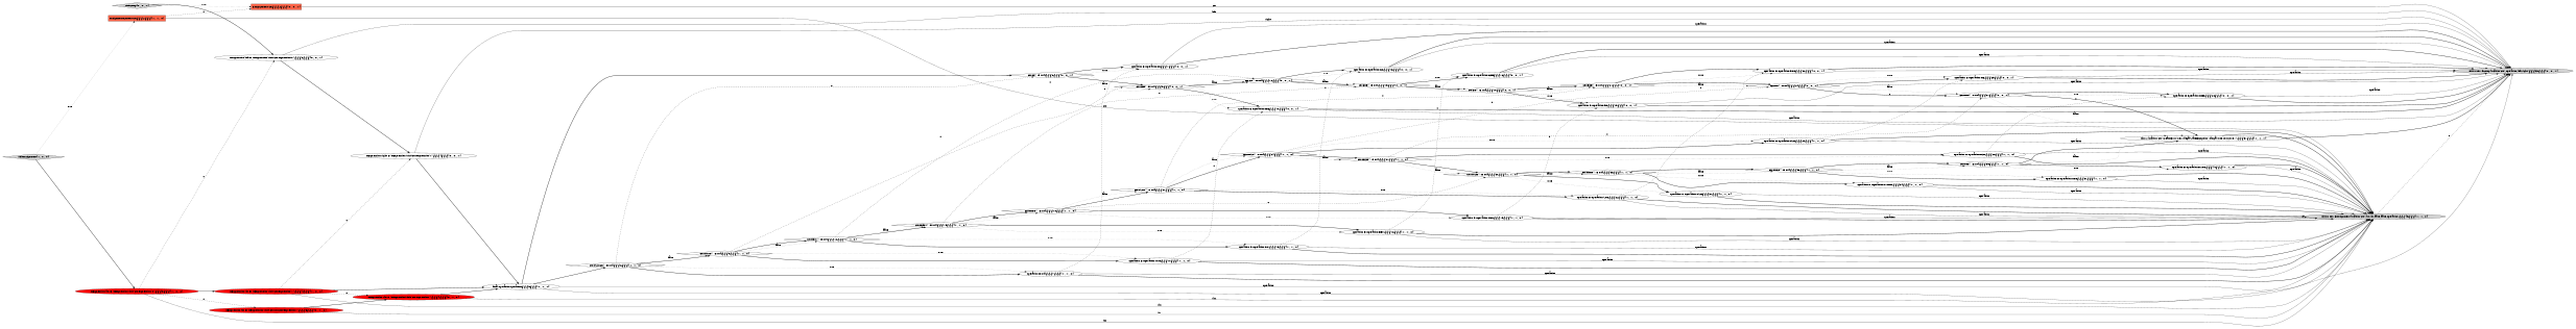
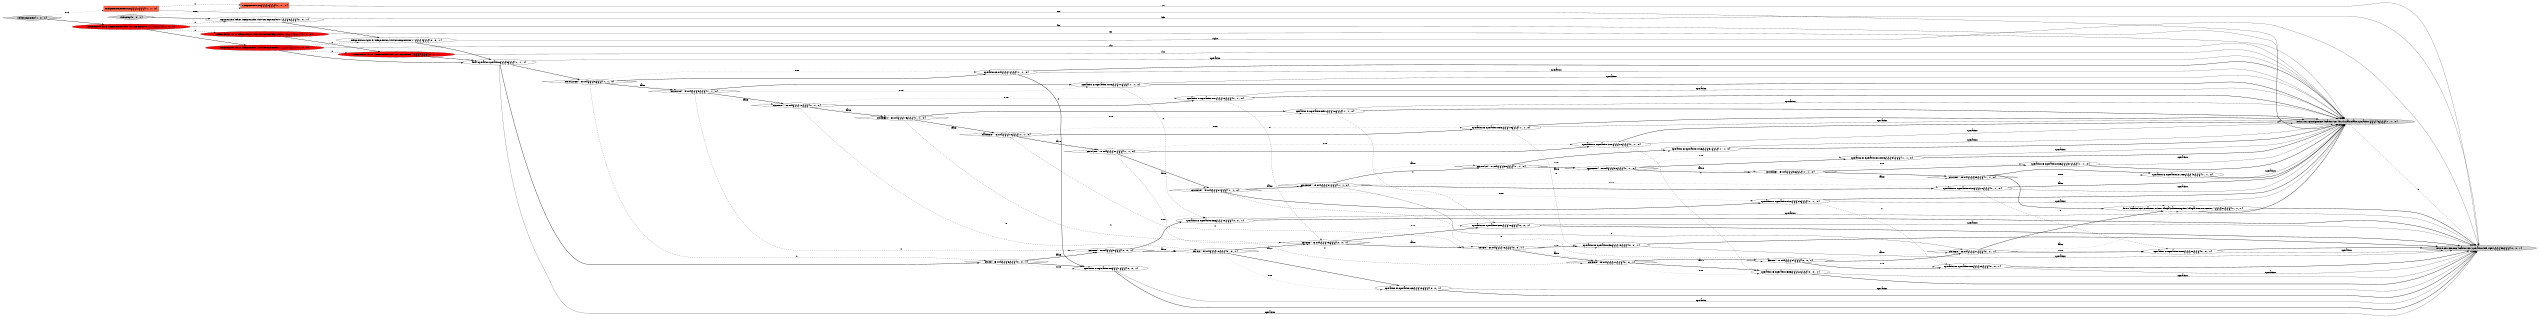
  digraph {
    fontname="DejaVu Serif"
    rankdir=LR
    node [fillcolor=white fontname="DejaVu Serif" shape=ellipse style=filled]
    edge [fontname="DejaVu Serif" style=bold]
    n1 [fillcolor=lightgray label="visitComp['0', '0', '1']" shape=diamond]
    n2 [fillcolor=tomato label="CompContext ctx@@@2@@@['0', '0', '1']" shape=box]
    n3 [label="AExpression left = (AExpression)visit(ctx.expression(0))@@@3@@@['0', '0', '1']"]
    n4 [fillcolor=lightgray label="return new EComp(location(ctx),operation,left,right)@@@33@@@['0', '0', '1']"]
    n5 [label="AExpression right = (AExpression)visit(ctx.expression(1))@@@4@@@['0', '0', '1']"]
    n6 [label="ctx.AAND() != null@@@33@@@['1', '1', '0']" shape=diamond]
    n7 [label="operation = Operation.BWAND@@@34@@@['1', '1', '0']"]
    n8 [label="ctx.AXOR() != null@@@36@@@['1', '1', '0']" shape=diamond]
    n9 [fillcolor=lightgray label="return new EAssignment(location(ctx),lhs,rhs,false,false,operation)@@@45@@@['1', '1', '0']"]
    n10 [label="ctx.AOR() != null@@@39@@@['1', '1', '0']" shape=diamond]
    n11 [label="operation = Operation.XOR@@@37@@@['1', '1', '0']"]
    n12 [label="operation = Operation.RSH@@@28@@@['1', '1', '0']"]
    n13 [label="operation = Operation.NER@@@28@@@['0', '0', '1']"]
    n14 [label="operation = Operation.USH@@@31@@@['1', '1', '0']"]
    n15 [label="ctx.AUSH() != null@@@30@@@['1', '1', '0']" shape=diamond]
    n16 [label="ctx.LTE() != null@@@9@@@['0', '0', '1']" shape=diamond]
    n17 [label="ctx.GT() != null@@@12@@@['0', '0', '1']" shape=diamond]
    n18 [label="operation = Operation.LTE@@@10@@@['0', '0', '1']"]
    n19 [label="operation = Operation.GT@@@13@@@['0', '0', '1']"]
    n20 [label="ctx.GTE() != null@@@15@@@['0', '0', '1']" shape=diamond]
    n21 [label="operation = Operation.BWOR@@@40@@@['1', '1', '0']"]
    n22 [label="ctx.EQR() != null@@@21@@@['0', '0', '1']" shape=diamond]
    n23 [label="operation = Operation.EQR@@@22@@@['0', '0', '1']"]
    n24 [label="ctx.NE() != null@@@24@@@['0', '0', '1']" shape=diamond]
    n25 [label="operation = Operation.NE@@@25@@@['0', '0', '1']"]
    n26 [label="ctx.NER() != null@@@27@@@['0', '0', '1']" shape=diamond]
    n27 [label="operation = Operation.ADD@@@19@@@['1', '1', '0']"]
    n28 [label="operation = Operation.EQ@@@19@@@['0', '0', '1']"]
    n29 [fillcolor=red label="AExpression lhs = (AExpression)visit(ctx.noncondexpression())@@@3@@@['0', '1', '0']"]
    n30 [fillcolor=red label="AExpression rhs = (AExpression)visit(ctx.expression())@@@4@@@['0', '1', '0']"]
    n31 [label="final Operation operation@@@5@@@['1', '1', '1']"]
    n32 [fillcolor=red label="AExpression rhs = (AExpression)visit(ctx.expression(1))@@@4@@@['1', '0', '0']"]
    n33 [label="ctx.ASSIGN() != null@@@6@@@['1', '1', '0']" shape=diamond]
    n34 [label="ctx.LT() != null@@@6@@@['0', '0', '1']" shape=diamond]
    n35 [label="ctx.AREM() != null@@@15@@@['1', '1', '0']" shape=diamond]
    n36 [label="operation = Operation.REM@@@16@@@['1', '1', '0']"]
    n37 [label="ctx.AADD() != null@@@18@@@['1', '1', '0']" shape=diamond]
    n38 [label="operation = Operation.GTE@@@16@@@['0', '0', '1']"]
    n39 [label="ctx.EQ() != null@@@18@@@['0', '0', '1']" shape=diamond]
    n40 [label="ctx.ASUB() != null@@@21@@@['1', '1', '0']" shape=diamond]
    n41 [label="operation = Operation.LSH@@@25@@@['1', '1', '0']"]
    n42 [label="ctx.ADIV() != null@@@12@@@['1', '1', '0']" shape=diamond]
    n43 [label="operation = Operation.DIV@@@13@@@['1', '1', '0']"]
    n44 [label="ctx.ALSH() != null@@@24@@@['1', '1', '0']" shape=diamond]
    n45 [label="operation = Operation.SUB@@@22@@@['1', '1', '0']"]
    n46 [label="ctx.ARSH() != null@@@27@@@['1', '1', '0']" shape=diamond]
    n47 [label="operation = null@@@7@@@['1', '1', '0']"]
    n48 [label="ctx.AMUL() != null@@@9@@@['1', '1', '0']" shape=diamond]
    n49 [label="operation = Operation.LT@@@7@@@['0', '0', '1']"]
    n50 [label="operation = Operation.MUL@@@10@@@['1', '1', '0']"]
    n51 [fillcolor=red label="AExpression lhs = (AExpression)visit(ctx.expression(0))@@@3@@@['1', '0', '0']"]
    n52 [label="throw location(ctx).createError(new IllegalStateException(\"Illegal tree structure.\"))@@@31@@@['1', '1', '1']"]
    n53 [fillcolor=tomato label="AssignmentContext ctx@@@2@@@['1', '1', '0']" shape=box]
    n54 [fillcolor=lightgray label="visitAssignment['1', '0', '0']" shape=diamond]
    n1 -> n2 [label=true style=dotted]
    n1 -> n3
    n2 -> n4 [label=ctx style=solid]
    n3 -> n4 [label=left style=solid]
    n3 -> n5
    n5 -> n4 [label=right style=solid]
    n5 -> n31
    n6 -> n7 [label=true style=dotted]
    n6 -> n7
    n6 -> n8
    n6 -> n8 [label=false style=dotted]
    n7 -> n9 [label=operation style=solid]
    n7 -> n9
    n8 -> n10
    n8 -> n10 [label=false style=dotted]
    n8 -> n11 [label=true style=dotted]
    n8 -> n11
    n9 -> n4 [label=0 style=dashed]
    n10 -> n21
    n10 -> n21 [label=true style=dotted]
    n10 -> n52 [label=false style=dotted]
    n10 -> n52
    n11 -> n9
    n11 -> n9 [label=operation style=solid]
    n12 -> n9
    n12 -> n9 [label=operation style=solid]
    n12 -> n13 [label=0 style=dashed]
    n13 -> n4
    n13 -> n4 [label=operation style=solid]
    n14 -> n9
    n14 -> n9 [label=operation style=solid]
    n15 -> n6
    n15 -> n6 [label=false style=dotted]
    n15 -> n14
    n15 -> n14 [label=true style=dotted]
    n16 -> n17 [label=false style=dotted]
    n16 -> n17
    n16 -> n18 [label=true style=dotted]
    n16 -> n18
    n17 -> n19
    n17 -> n19 [label=true style=dotted]
    n17 -> n20
    n17 -> n20 [label=false style=dotted]
    n18 -> n4 [label=operation style=solid]
    n18 -> n4
    n19 -> n4 [label=operation style=solid]
    n19 -> n4
    n20 -> n38
    n20 -> n38 [label=true style=dotted]
    n20 -> n39
    n20 -> n39 [label=false style=dotted]
    n21 -> n9 [label=operation style=solid]
    n21 -> n9
    n22 -> n23
    n22 -> n23 [label=true style=dotted]
    n22 -> n24 [label=false style=dotted]
    n22 -> n24
    n23 -> n4 [label=operation style=solid]
    n23 -> n4
    n24 -> n25 [label=true style=dotted]
    n24 -> n25
    n24 -> n26 [label=false style=dotted]
    n24 -> n26
    n25 -> n4
    n25 -> n4 [label=operation style=solid]
    n26 -> n13 [label=true style=dotted]
    n26 -> n13
    n26 -> n52
    n26 -> n52 [label=false style=dotted]
    n27 -> n9 [label=operation style=solid]
    n27 -> n9
    n27 -> n28 [label=0 style=dashed]
    n28 -> n4
    n28 -> n4 [label=operation style=solid]
    n29 -> n9 [label=lhs style=solid]
    n29 -> n30
    n30 -> n9 [label=rhs style=solid]
    n30 -> n31
    n31 -> n4 [label=operation style=solid]
    n31 -> n9 [label=operation style=solid]
    n31 -> n33
    n31 -> n34
    n32 -> n5 [label=0 style=dashed]
    n32 -> n9 [label=rhs style=solid]
    n32 -> n30 [label=0 style=dashed]
    n32 -> n31
    n33 -> n34 [label=0 style=dashed]
    n33 -> n47
    n33 -> n47 [label=true style=dotted]
    n33 -> n48 [label=false style=dotted]
    n33 -> n48
    n34 -> n16 [label=false style=dotted]
    n34 -> n16
    n34 -> n49
    n34 -> n49 [label=true style=dotted]
    n35 -> n20 [label=0 style=dashed]
    n35 -> n36 [label=true style=dotted]
    n35 -> n36
    n35 -> n37
    n35 -> n37 [label=false style=dotted]
    n36 -> n9 [label=operation style=solid]
    n36 -> n9
    n36 -> n38 [label=0 style=dashed]
    n37 -> n27 [label=true style=dotted]
    n37 -> n27
-   n37 -> n15 [label=0 style=dashed]
+   n37 -> n39 [label=0 style=dashed]
    n37 -> n40 [label=false style=dotted]
    n37 -> n40
    n38 -> n4 [label=operation style=solid]
    n38 -> n4
    n39 -> n22 [label=false style=dotted]
    n39 -> n22
    n39 -> n28 [label=true style=dotted]
    n39 -> n28
    n40 -> n22 [label=0 style=dashed]
    n40 -> n44 [label=false style=dotted]
    n40 -> n44
    n40 -> n45 [label=true style=dotted]
    n40 -> n45
    n41 -> n9
    n41 -> n9 [label=operation style=solid]
    n41 -> n25 [label=0 style=dashed]
    n42 -> n17 [label=0 style=dashed]
    n42 -> n35 [label=false style=dotted]
    n42 -> n35
    n42 -> n43
    n42 -> n43 [label=true style=dotted]
    n43 -> n9 [label=operation style=solid]
    n43 -> n9
-   n43 -> n19 [label=0 style=dashed]
+   n43 -> n20 [label=0 style=dashed]
    n44 -> n24 [label=0 style=dashed]
    n44 -> n41
    n44 -> n41 [label=true style=dotted]
    n44 -> n46 [label=false style=dotted]
    n44 -> n46
    n45 -> n9
    n45 -> n9 [label=operation style=solid]
    n45 -> n23 [label=0 style=dashed]
    n46 -> n12
    n46 -> n12 [label=true style=dotted]
    n46 -> n15 [label=false style=dotted]
    n46 -> n15
-   n46 -> n26 [label=0 style=dashed]
+   n46 -> n26 [label=0 style=solid]
    n47 -> n9
    n47 -> n9 [label=operation style=solid]
-   n47 -> n49 [label=0 style=dashed]
+   n47 -> n49 [label=0]
    n48 -> n16 [label=0 style=dashed]
    n48 -> n42 [label=false style=dotted]
    n48 -> n42
    n48 -> n50 [label=true style=dotted]
    n48 -> n50
    n49 -> n4 [label=operation style=solid]
    n49 -> n4
    n50 -> n9 [label=operation style=solid]
    n50 -> n9
    n50 -> n18 [label=0 style=dashed]
    n51 -> n3 [label=0 style=dashed]
    n51 -> n9 [label=lhs style=solid]
    n51 -> n29 [label=0 style=dashed]
    n51 -> n32
    n52 -> n4
    n52 -> n9
    n53 -> n2 [label=0 style=dashed]
    n53 -> n9 [label=ctx style=solid]
    n54 -> n51
    n54 -> n53 [label=true style=dotted]
  }
